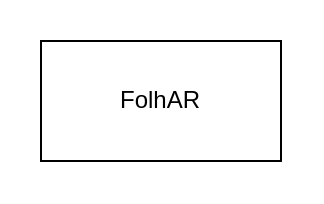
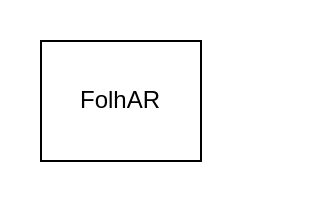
  <mxCell id="0" />
  <mxCell id="1" parent="0" />
- <mxCell id="2" value="FolhAR" style="whiteSpace=wrap;html=1;" vertex="1" parent="1"><mxGeometry x="20" y="20" width="120" height="60" as="geometry" /></mxCell>
+ <mxCell id="2" value="FolhAR" style="whiteSpace=wrap;html=1;" vertex="1" parent="1"><mxGeometry x="20" y="20" width="80" height="60" as="geometry" /></mxCell>
